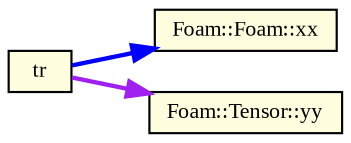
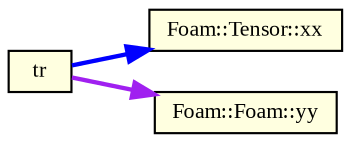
  digraph {
    fontname="Liberation Serif"
    rankdir=LR
    node [color=black fillcolor=lightyellow fontname="Liberation Serif" fontsize=10 shape=record style=filled]
    edge [fontname="Liberation Serif" fontsize=10 labelfontname=FreeSans labelfontsize=10 style=bold]
    n1 [fontcolor=black height=0.2 label=tr width=0.4]
-   n2 [height=0.2 label="Foam::Foam::xx" width=0.4]
-   n3 [height=0.2 label="Foam::Tensor::yy" width=0.4]
+   n2 [height=0.2 label="Foam::Tensor::xx" width=0.4]
+   n3 [height=0.2 label="Foam::Foam::yy" width=0.4]
    n1 -> n2 [color=blue]
    n1 -> n3 [color=purple]
  }
